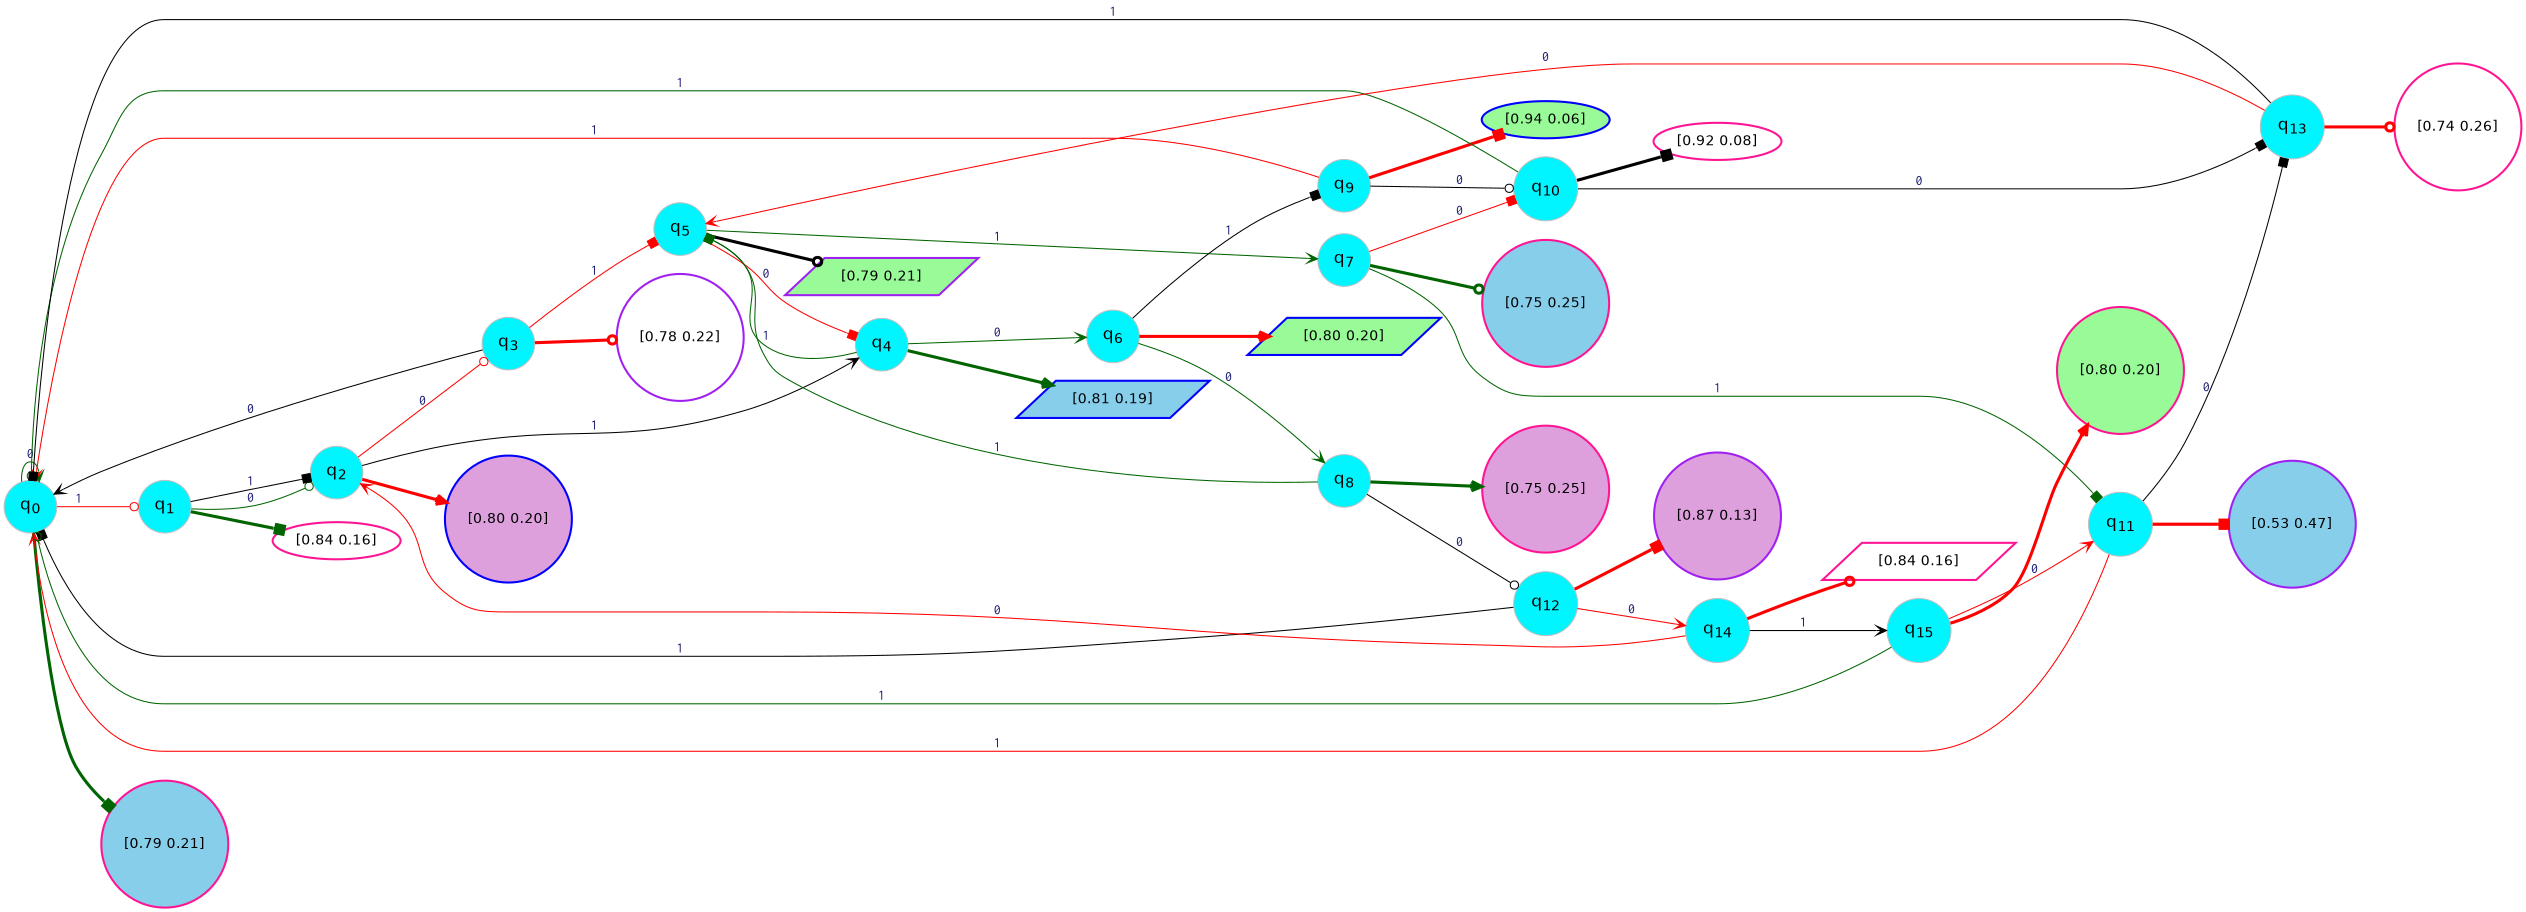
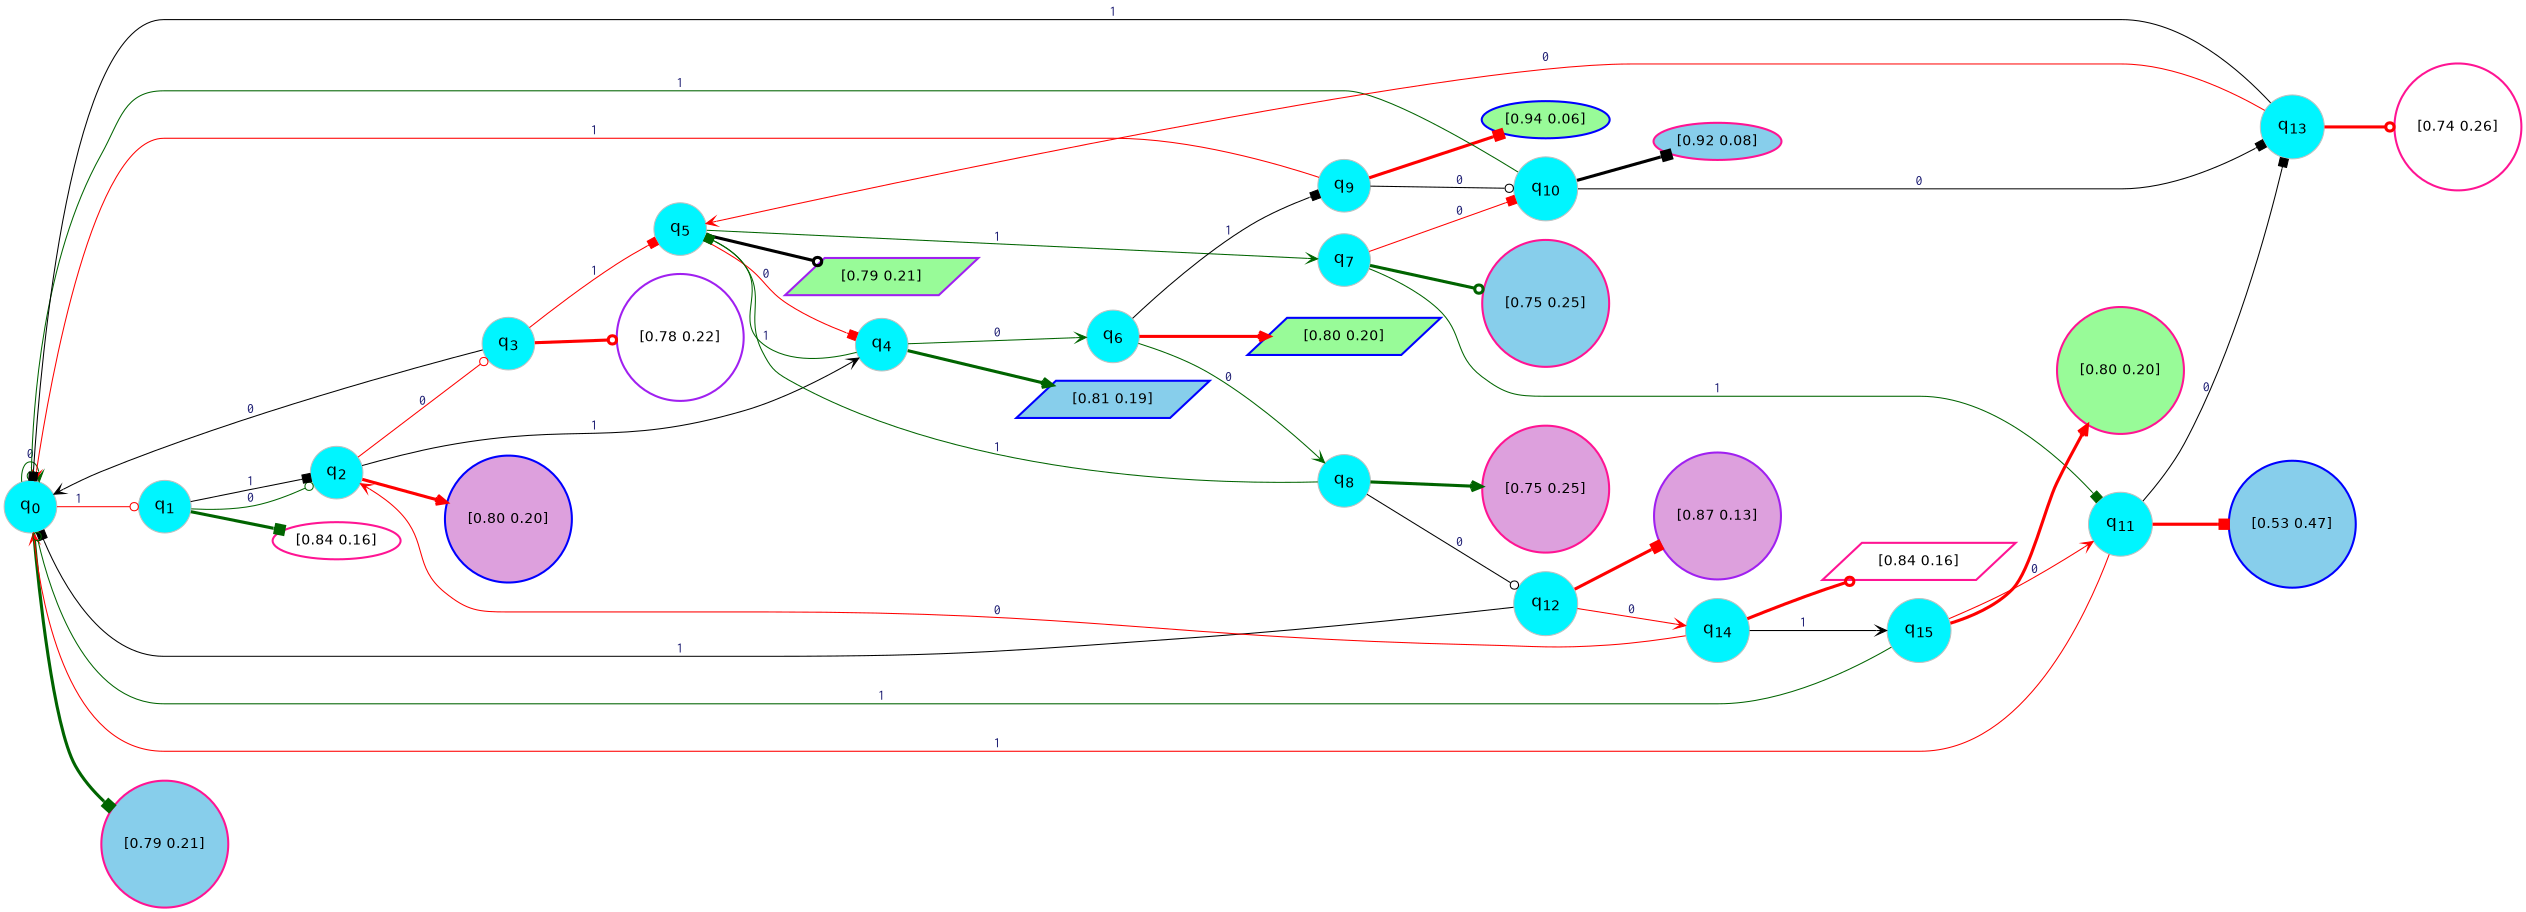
  digraph {
    rankdir=LR
    node [color=gray fillcolor=turquoise1 fontcolor=black fontname=Helvetica fontsize=16 fontweight=bold shape=circle style=filled]
    edge [arrowhead=vee arrowsize=1 color=red fontcolor=midnightblue fontname=courier fontweight=bold penwidth=1 style=solid weight=20]
    n1 [label=<q<SUB>0</SUB>>]
    n2 [label=<q<SUB>1</SUB>>]
    n3 [color=deeppink fillcolor=skyblue fontsize=14 label="[0.79 0.21]" penwidth=2]
    n4 [label=<q<SUB>2</SUB>>]
    n5 [color=deeppink fillcolor=white fontsize=14 label="[0.84 0.16]" penwidth=2 shape=ellipse]
    n6 [label=<q<SUB>3</SUB>>]
    n7 [label=<q<SUB>4</SUB>>]
    n8 [color=blue fillcolor=plum fontsize=14 label="[0.80 0.20]" penwidth=2]
    n9 [label=<q<SUB>5</SUB>>]
    n10 [color=purple fillcolor=white fontsize=14 label="[0.78 0.22]" penwidth=2]
    n11 [label=<q<SUB>6</SUB>>]
    n12 [color=blue fillcolor=skyblue fontsize=14 label="[0.81 0.19]" penwidth=2 shape=parallelogram]
    n13 [label=<q<SUB>7</SUB>>]
    n14 [color=purple fillcolor=palegreen fontsize=14 label="[0.79 0.21]" penwidth=2 shape=parallelogram]
    n15 [label=<q<SUB>8</SUB>>]
    n16 [label=<q<SUB>9</SUB>>]
    n17 [color=blue fillcolor=palegreen fontsize=14 label="[0.80 0.20]" penwidth=2 shape=parallelogram]
    n18 [label=<q<SUB>10</SUB>>]
    n19 [label=<q<SUB>11</SUB>>]
    n20 [color=deeppink fillcolor=skyblue fontsize=14 label="[0.75 0.25]" penwidth=2]
    n21 [label=<q<SUB>12</SUB>>]
    n22 [color=deeppink fillcolor=plum fontsize=14 label="[0.75 0.25]" penwidth=2]
    n23 [color=blue fillcolor=palegreen fontsize=14 label="[0.94 0.06]" penwidth=2 shape=ellipse]
    n24 [label=<q<SUB>13</SUB>>]
-   n25 [color=deeppink fillcolor=white fontsize=14 label="[0.92 0.08]" penwidth=2 shape=ellipse]
-   n26 [color=purple fillcolor=skyblue fontsize=14 label="[0.53 0.47]" penwidth=2]
+   n25 [color=deeppink fillcolor=skyblue fontsize=14 label="[0.92 0.08]" penwidth=2 shape=ellipse]
+   n26 [color=blue fillcolor=skyblue fontsize=14 label="[0.53 0.47]" penwidth=2]
    n27 [label=<q<SUB>14</SUB>>]
    n28 [color=purple fillcolor=plum fontsize=14 label="[0.87 0.13]" penwidth=2]
    n29 [color=deeppink fillcolor=white fontsize=14 label="[0.74 0.26]" penwidth=2]
    n30 [label=<q<SUB>15</SUB>>]
    n31 [color=deeppink fillcolor=white fontsize=14 label="[0.84 0.16]" penwidth=2 shape=parallelogram]
    n32 [color=deeppink fillcolor=palegreen fontsize=14 label="[0.80 0.20]" penwidth=2]
    n1 -> n1 [color=darkgreen label=0]
    n1 -> n2 [arrowhead=odot label=1]
    n1 -> n3 [arrowhead=box color=darkgreen penwidth=3]
    n2 -> n4 [arrowhead=odot color=darkgreen label=0]
    n2 -> n4 [arrowhead=box color=black label=1]
    n2 -> n5 [arrowhead=box color=darkgreen penwidth=3]
    n4 -> n6 [arrowhead=odot label=0]
    n4 -> n7 [color=black label=1]
    n4 -> n8 [penwidth=3]
    n6 -> n1 [color=black label=0]
    n6 -> n9 [arrowhead=box label=1]
    n6 -> n10 [arrowhead=odot penwidth=3]
    n7 -> n9 [arrowhead=box color=darkgreen label=1]
    n7 -> n11 [color=darkgreen label=0]
    n7 -> n12 [color=darkgreen penwidth=3]
    n9 -> n7 [arrowhead=box label=0]
    n9 -> n13 [color=darkgreen label=1]
    n9 -> n14 [arrowhead=odot color=black penwidth=3]
    n11 -> n15 [color=darkgreen label=0]
    n11 -> n16 [arrowhead=box color=black label=1]
    n11 -> n17 [penwidth=3]
    n13 -> n18 [arrowhead=box label=0]
    n13 -> n19 [arrowhead=box color=darkgreen label=1]
    n13 -> n20 [arrowhead=odot color=darkgreen penwidth=3]
    n15 -> n9 [arrowhead=box color=darkgreen label=1]
    n15 -> n21 [arrowhead=odot color=black label=0]
    n15 -> n22 [color=darkgreen penwidth=3]
    n16 -> n1 [label=1]
    n16 -> n18 [arrowhead=odot color=black label=0]
    n16 -> n23 [arrowhead=box penwidth=3]
    n18 -> n1 [arrowhead=odot color=darkgreen label=1]
    n18 -> n24 [arrowhead=box color=black label=0]
    n18 -> n25 [arrowhead=box color=black penwidth=3]
    n19 -> n1 [label=1]
    n19 -> n24 [arrowhead=box color=black label=0]
    n19 -> n26 [arrowhead=box penwidth=3]
    n21 -> n1 [arrowhead=box color=black label=1]
    n21 -> n27 [label=0]
    n21 -> n28 [arrowhead=box penwidth=3]
    n24 -> n1 [arrowhead=box color=black label=1]
    n24 -> n9 [label=0]
    n24 -> n29 [arrowhead=odot penwidth=3]
    n27 -> n4 [label=0]
    n27 -> n30 [color=black label=1]
    n27 -> n31 [arrowhead=odot penwidth=3]
    n30 -> n1 [arrowhead=odot color=darkgreen label=1]
    n30 -> n19 [label=0]
    n30 -> n32 [penwidth=3]
  }
